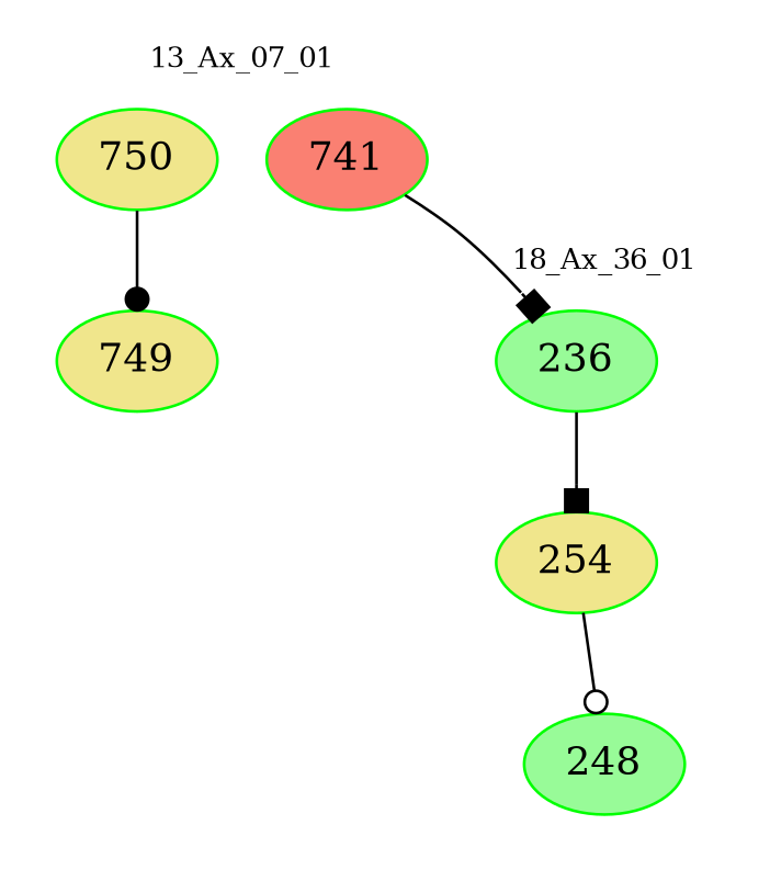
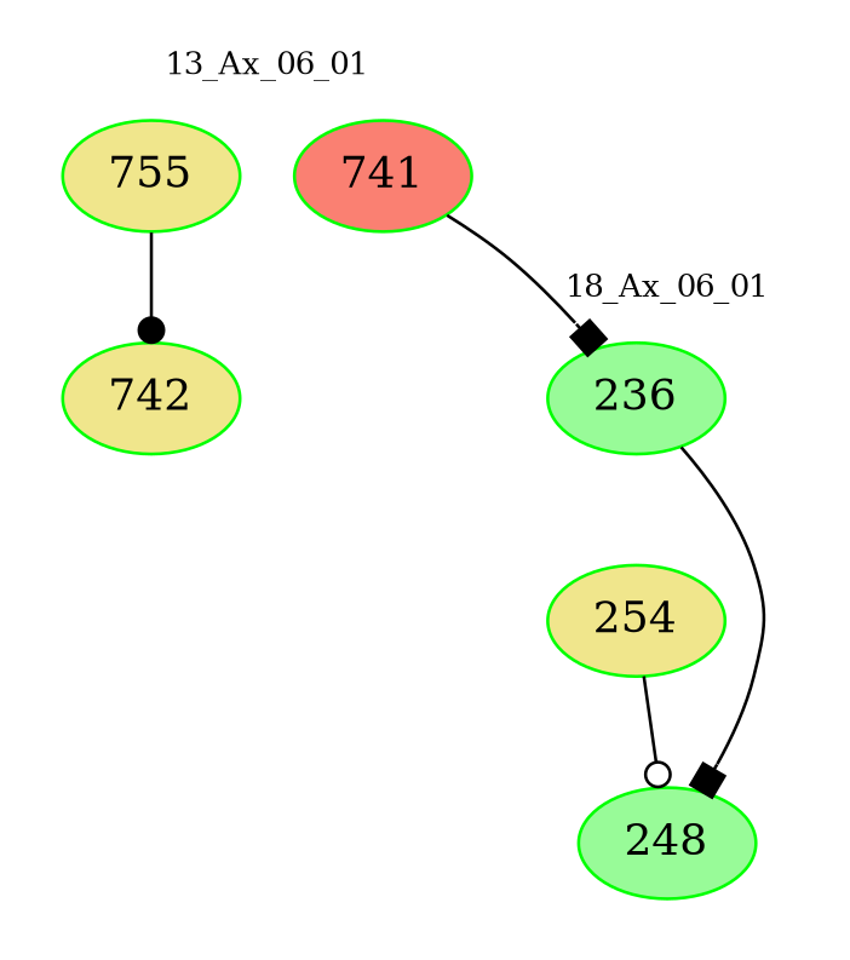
  digraph {
    node [color=green fillcolor=khaki style=filled]
    edge [arrowhead=box color=black]
    n1 [fillcolor=salmon label=741]
-   n2 [label=750]
-   n3 [label=749]
+   n2 [label=755]
+   n3 [label=742]
    n4 [fillcolor=palegreen label=236]
    n5 [label=254]
    n6 [fillcolor=palegreen label=248]
    subgraph cluster_1 {
      color=white
      fontsize=10
-     label="13_Ax_07_01"
+     label="13_Ax_06_01"
      n1
      n2
      n3
    }
    subgraph cluster_2 {
      color=white
      fontsize=10
-     label="18_Ax_36_01"
+     label="18_Ax_06_01"
      n4
      n5
      n6
    }
    n1 -> n4
    n2 -> n3 [arrowhead=dot]
-   n4 -> n5
+   n4 -> n6
    n5 -> n6 [arrowhead=odot]
  }
